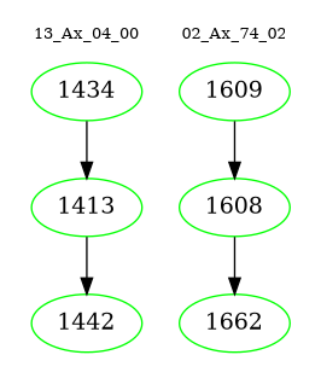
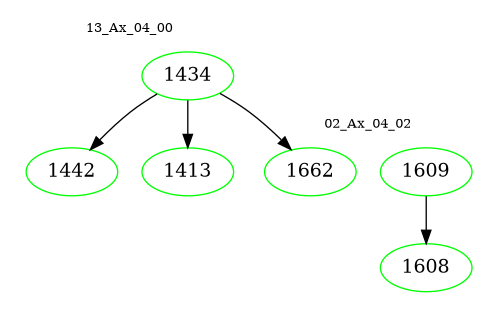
  digraph {
    node [color=green]
    edge [color=black]
    n1 [label=1434]
    n2 [label=1442]
    n3 [label=1413]
    n4 [label=1608]
    n5 [label=1609]
    n6 [label=1662]
    subgraph cluster_1 {
      color=white
      fontsize=10
      label="13_Ax_04_00"
      n1
      n2
      n3
    }
    subgraph cluster_2 {
      color=white
      fontsize=10
-     label="02_Ax_74_02"
+     label="02_Ax_04_02"
      n4
      n5
      n6
    }
-   n3 -> n2
+   n1 -> n2
    n1 -> n3
-   n4 -> n6
+   n1 -> n6
    n5 -> n4
  }
